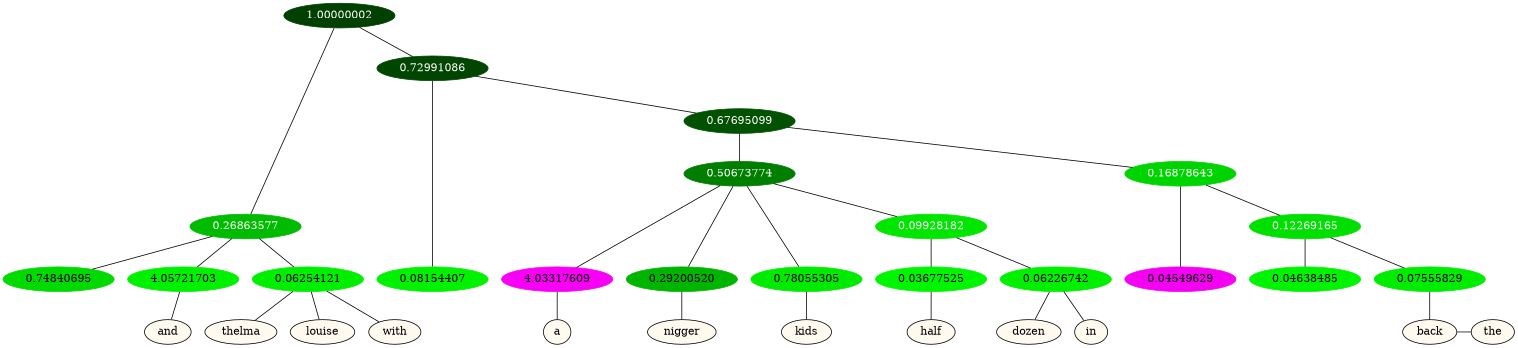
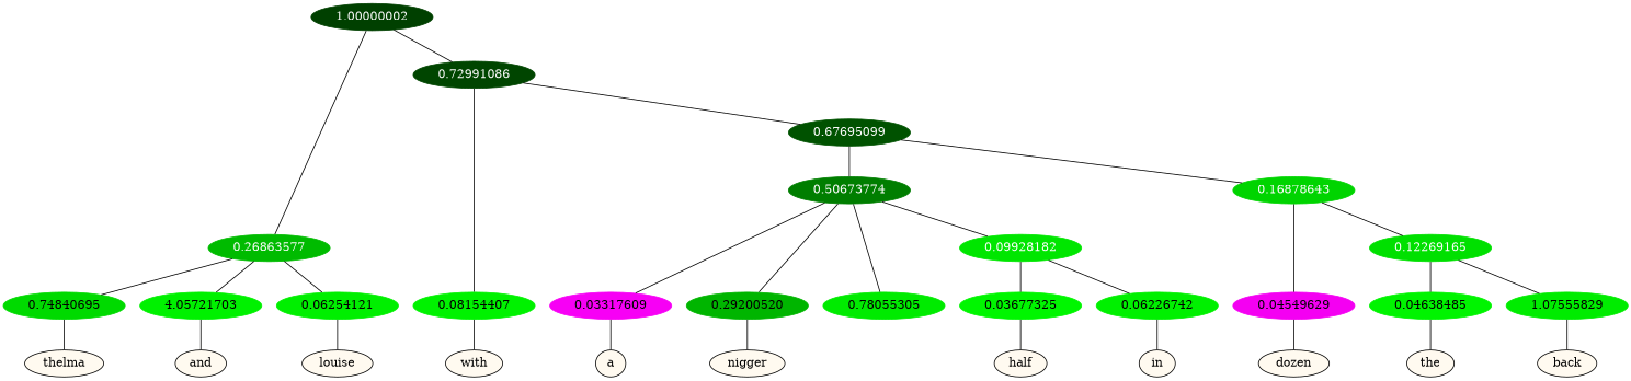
  graph {
    node [color=black format=png nodesep=0.001 ordering=out overlap_scaling=0.01 ranksep=0.001 style=filled]
    n1 [fillcolor=floralwhite height=0.15 label=thelma style="filled,solid" width=0.15]
    n2 [fillcolor=floralwhite height=0.15 label=and style="filled,solid" width=0.15]
    n3 [fillcolor=floralwhite height=0.15 label=louise style="filled,solid" width=0.15]
    n4 [fillcolor=floralwhite height=0.15 label=with style="filled,solid" width=0.15]
    n5 [fillcolor=floralwhite height=0.15 label=a style="filled,solid" width=0.15]
    n6 [fillcolor=floralwhite height=0.15 label=half style="filled,solid" width=0.15]
    n7 [fillcolor=floralwhite height=0.15 label=dozen style="filled,solid" width=0.15]
    n8 [fillcolor=floralwhite height=0.15 label=nigger style="filled,solid" width=0.15]
-   n9 [fillcolor=floralwhite height=0.15 label=kids style="filled,solid" width=0.15]
    n10 [fillcolor=floralwhite height=0.15 label=in style="filled,solid" width=0.15]
    n11 [fillcolor=floralwhite height=0.15 label=the style="filled,solid" width=0.15]
    n12 [fillcolor=floralwhite height=0.15 label=back style="filled,solid" width=0.15]
    n13 [color="0.334 1.000 0.852" fontcolor=black height=0.15 label=0.74840695 width=0.15]
    n14 [color="0.334 1.000 0.943" fontcolor=black height=0.15 label=4.05721703 width=0.15]
    n15 [color="0.334 1.000 0.937" fontcolor=black height=0.15 label=0.06254121 width=0.15]
    n16 [color="0.334 1.000 0.948" fontcolor=black height=0.15 label=0.08154407 width=0.15]
-   n17 [color="0.835 1.000 0.967" fontcolor=black height=0.15 label=4.03317609 width=0.15]
-   n18 [color="0.334 1.000 0.963" fontcolor=black height=0.15 label=0.03677525 width=0.15]
+   n17 [color="0.835 1.000 0.967" fontcolor=black height=0.15 label=0.03317609 width=0.15]
+   n18 [color="0.334 1.000 0.963" fontcolor=black height=0.15 label=0.03677325 width=0.15]
    n19 [color="0.334 1.000 0.938" fontcolor=black height=0.15 label=0.06226742 width=0.15]
    n20 [color="0.334 1.000 0.708" fontcolor=black height=0.15 label=0.29200520 width=0.15]
    n21 [color="0.334 1.000 0.919" fontcolor=black height=0.15 label=0.78055305 width=0.15]
    n22 [color="0.835 1.000 0.955" fontcolor=black height=0.15 label=0.04549629 width=0.15]
    n23 [color="0.334 1.000 0.954" fontcolor=black height=0.15 label=0.04638485 width=0.15]
-   n24 [color="0.334 1.000 0.924" fontcolor=black height=0.15 label=0.07555829 width=0.15]
+   n24 [color="0.334 1.000 0.924" fontcolor=black height=0.15 label=1.07555829 width=0.15]
    n25 [color="0.334 1.000 0.250" fontcolor=grey99 height=0.15 label=1.00000002 width=0.15]
    n26 [color="0.334 1.000 0.731" fontcolor=grey99 height=0.15 label=0.26863577 width=0.15]
    n27 [color="0.334 1.000 0.270" fontcolor=grey99 height=0.15 label=0.72991086 width=0.15]
    n28 [color="0.334 1.000 0.323" fontcolor=grey99 height=0.15 label=0.67695099 width=0.15]
    n29 [color="0.334 1.000 0.493" fontcolor=grey99 height=0.15 label=0.50673774 width=0.15]
    n30 [color="0.334 1.000 0.831" fontcolor=grey99 height=0.15 label=0.16878643 width=0.15]
    n31 [color="0.334 1.000 0.901" fontcolor=grey99 height=0.15 label=0.09928182 width=0.15]
    n32 [color="0.334 1.000 0.877" fontcolor=grey99 height=0.15 label=0.12269165 width=0.15]
    subgraph sub_1 {
      rank=same
      n1
      n2
      n3
      n4
      n5
      n6
      n7
      n8
-     n9
      n10
      n11
      n12
    }
    subgraph sub_2 {
      rank=same
      n13
      n14
      n15
      n16
      n17
      n18
      n19
      n20
      n21
      n22
      n23
      n24
    }
-   n15 -- n1
+   n13 -- n1
    n14 -- n2
    n15 -- n3
-   n15 -- n4
+   n16 -- n4
    n17 -- n5
    n18 -- n6
-   n19 -- n7
+   n22 -- n7
    n19 -- n10
    n20 -- n8
-   n21 -- n9
-   n12 -- n11
+   n23 -- n11
    n24 -- n12
    n25 -- n26
    n25 -- n27
    n26 -- n13
    n26 -- n14
    n26 -- n15
    n27 -- n16
    n27 -- n28
    n28 -- n29
    n28 -- n30
    n29 -- n17
    n29 -- n20
    n29 -- n21
    n29 -- n31
    n30 -- n22
    n30 -- n32
    n31 -- n18
    n31 -- n19
    n32 -- n23
    n32 -- n24
  }
